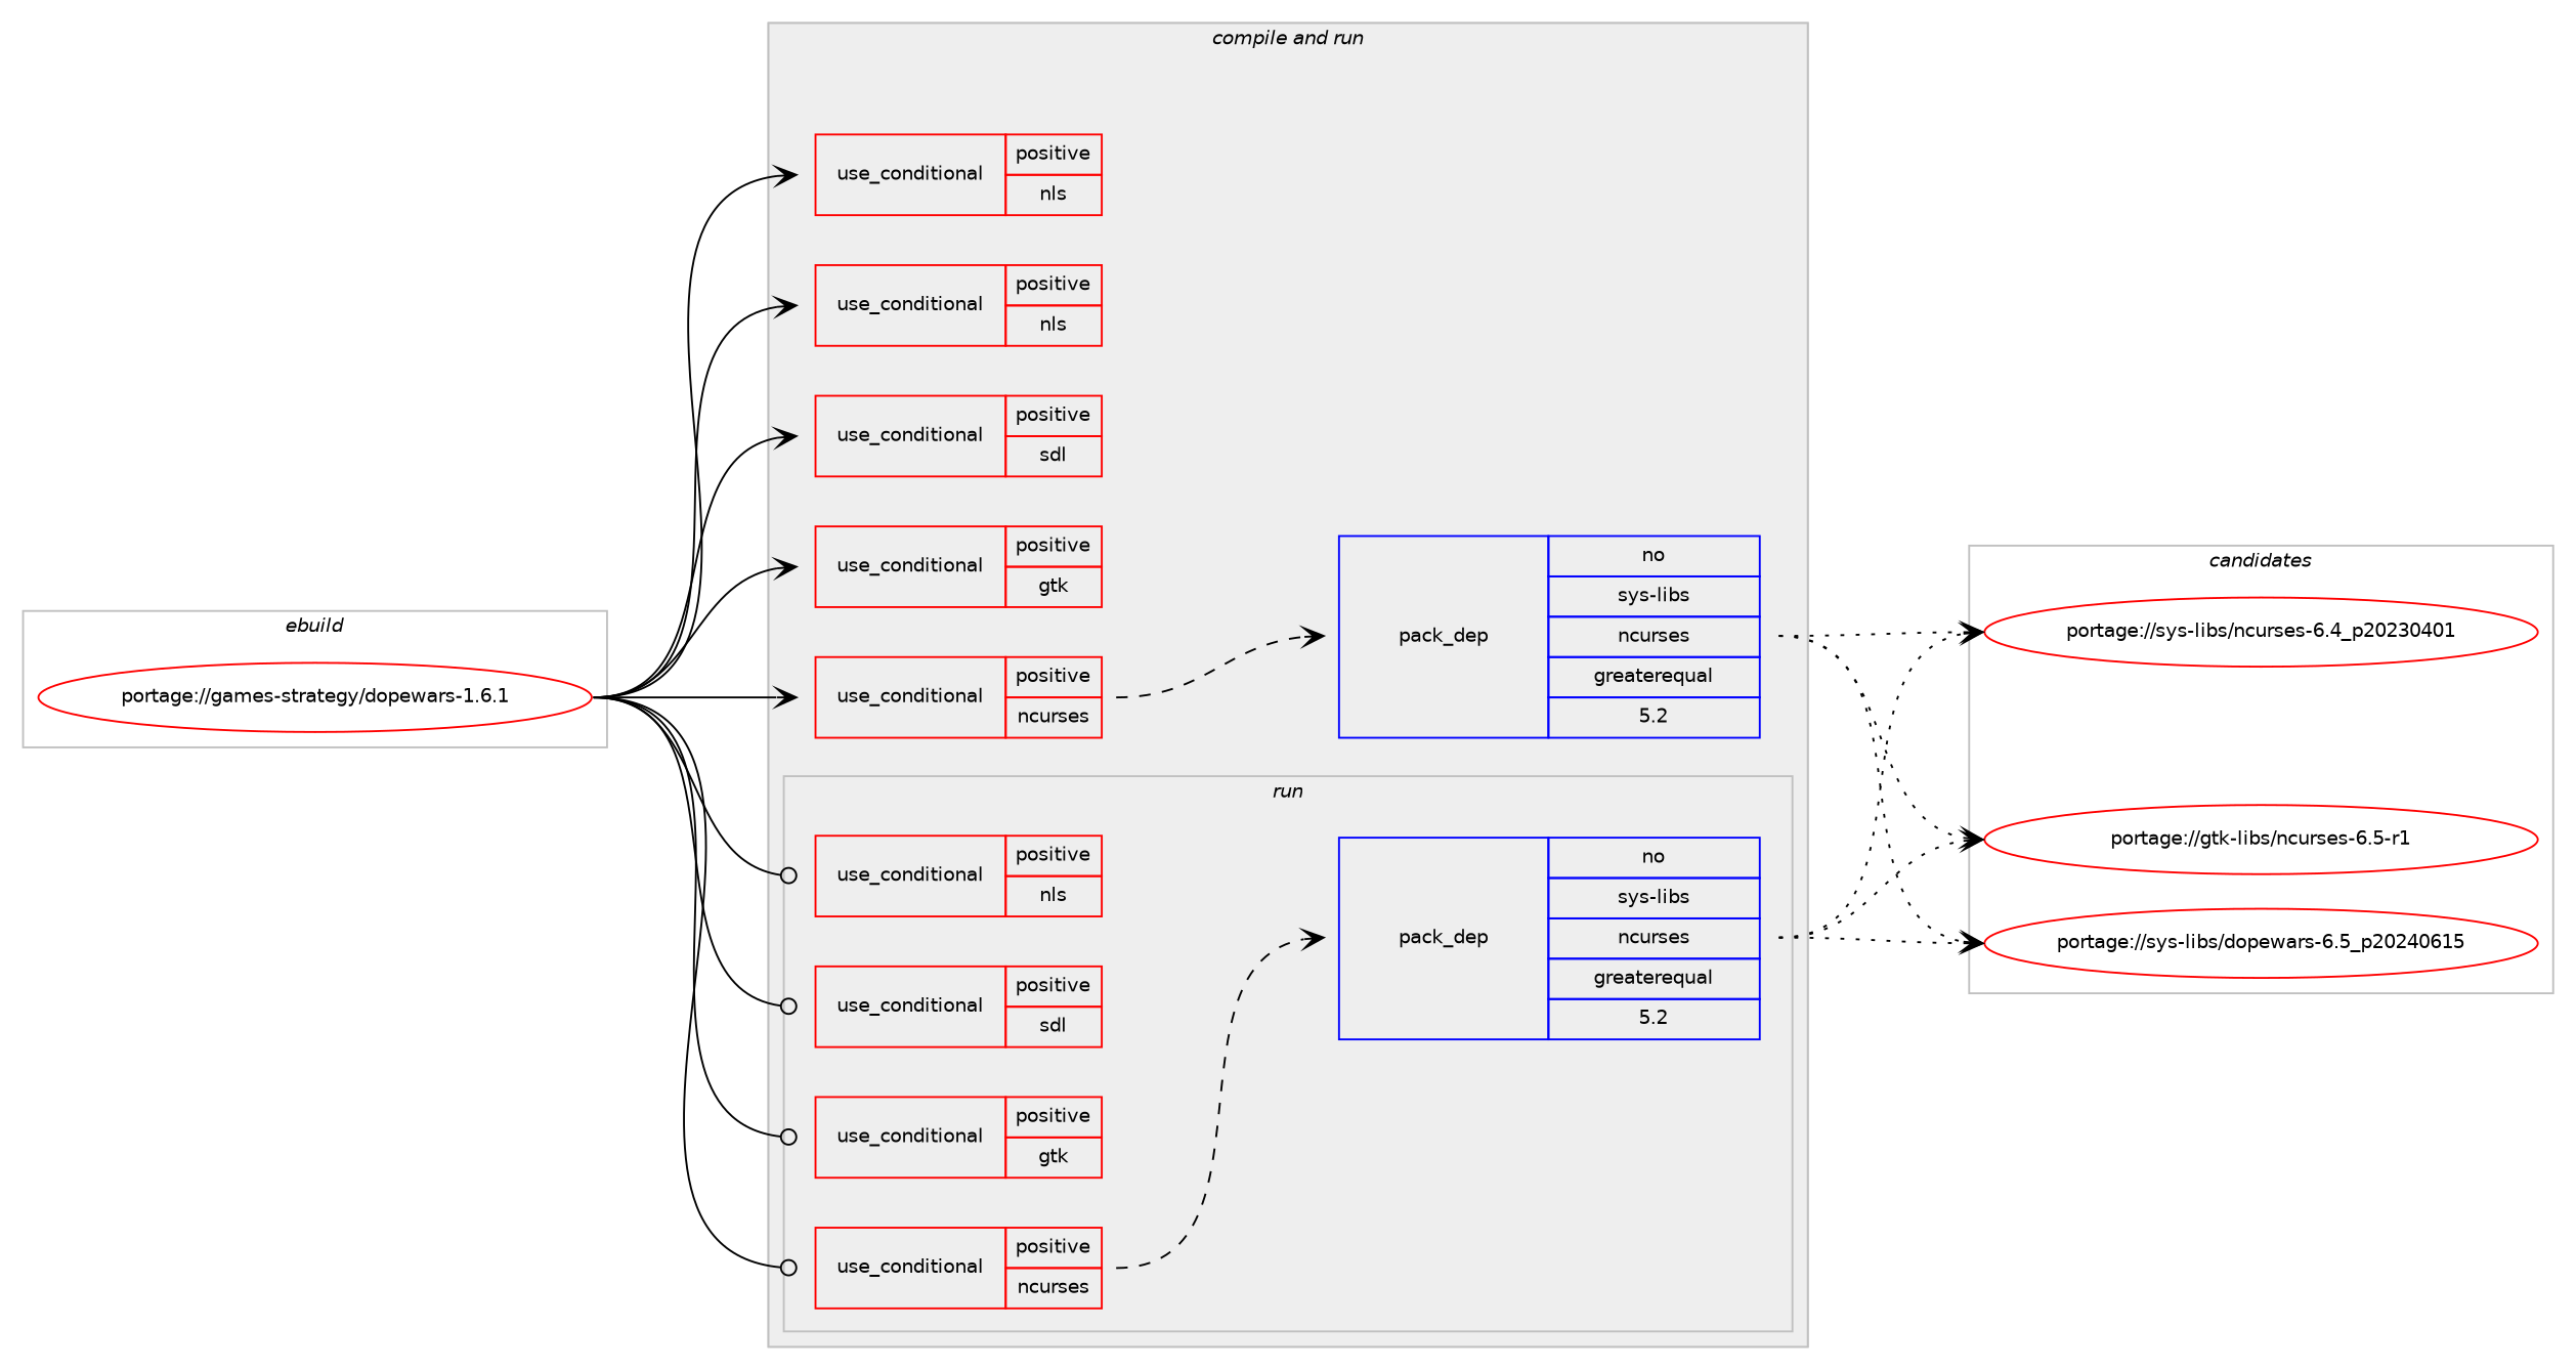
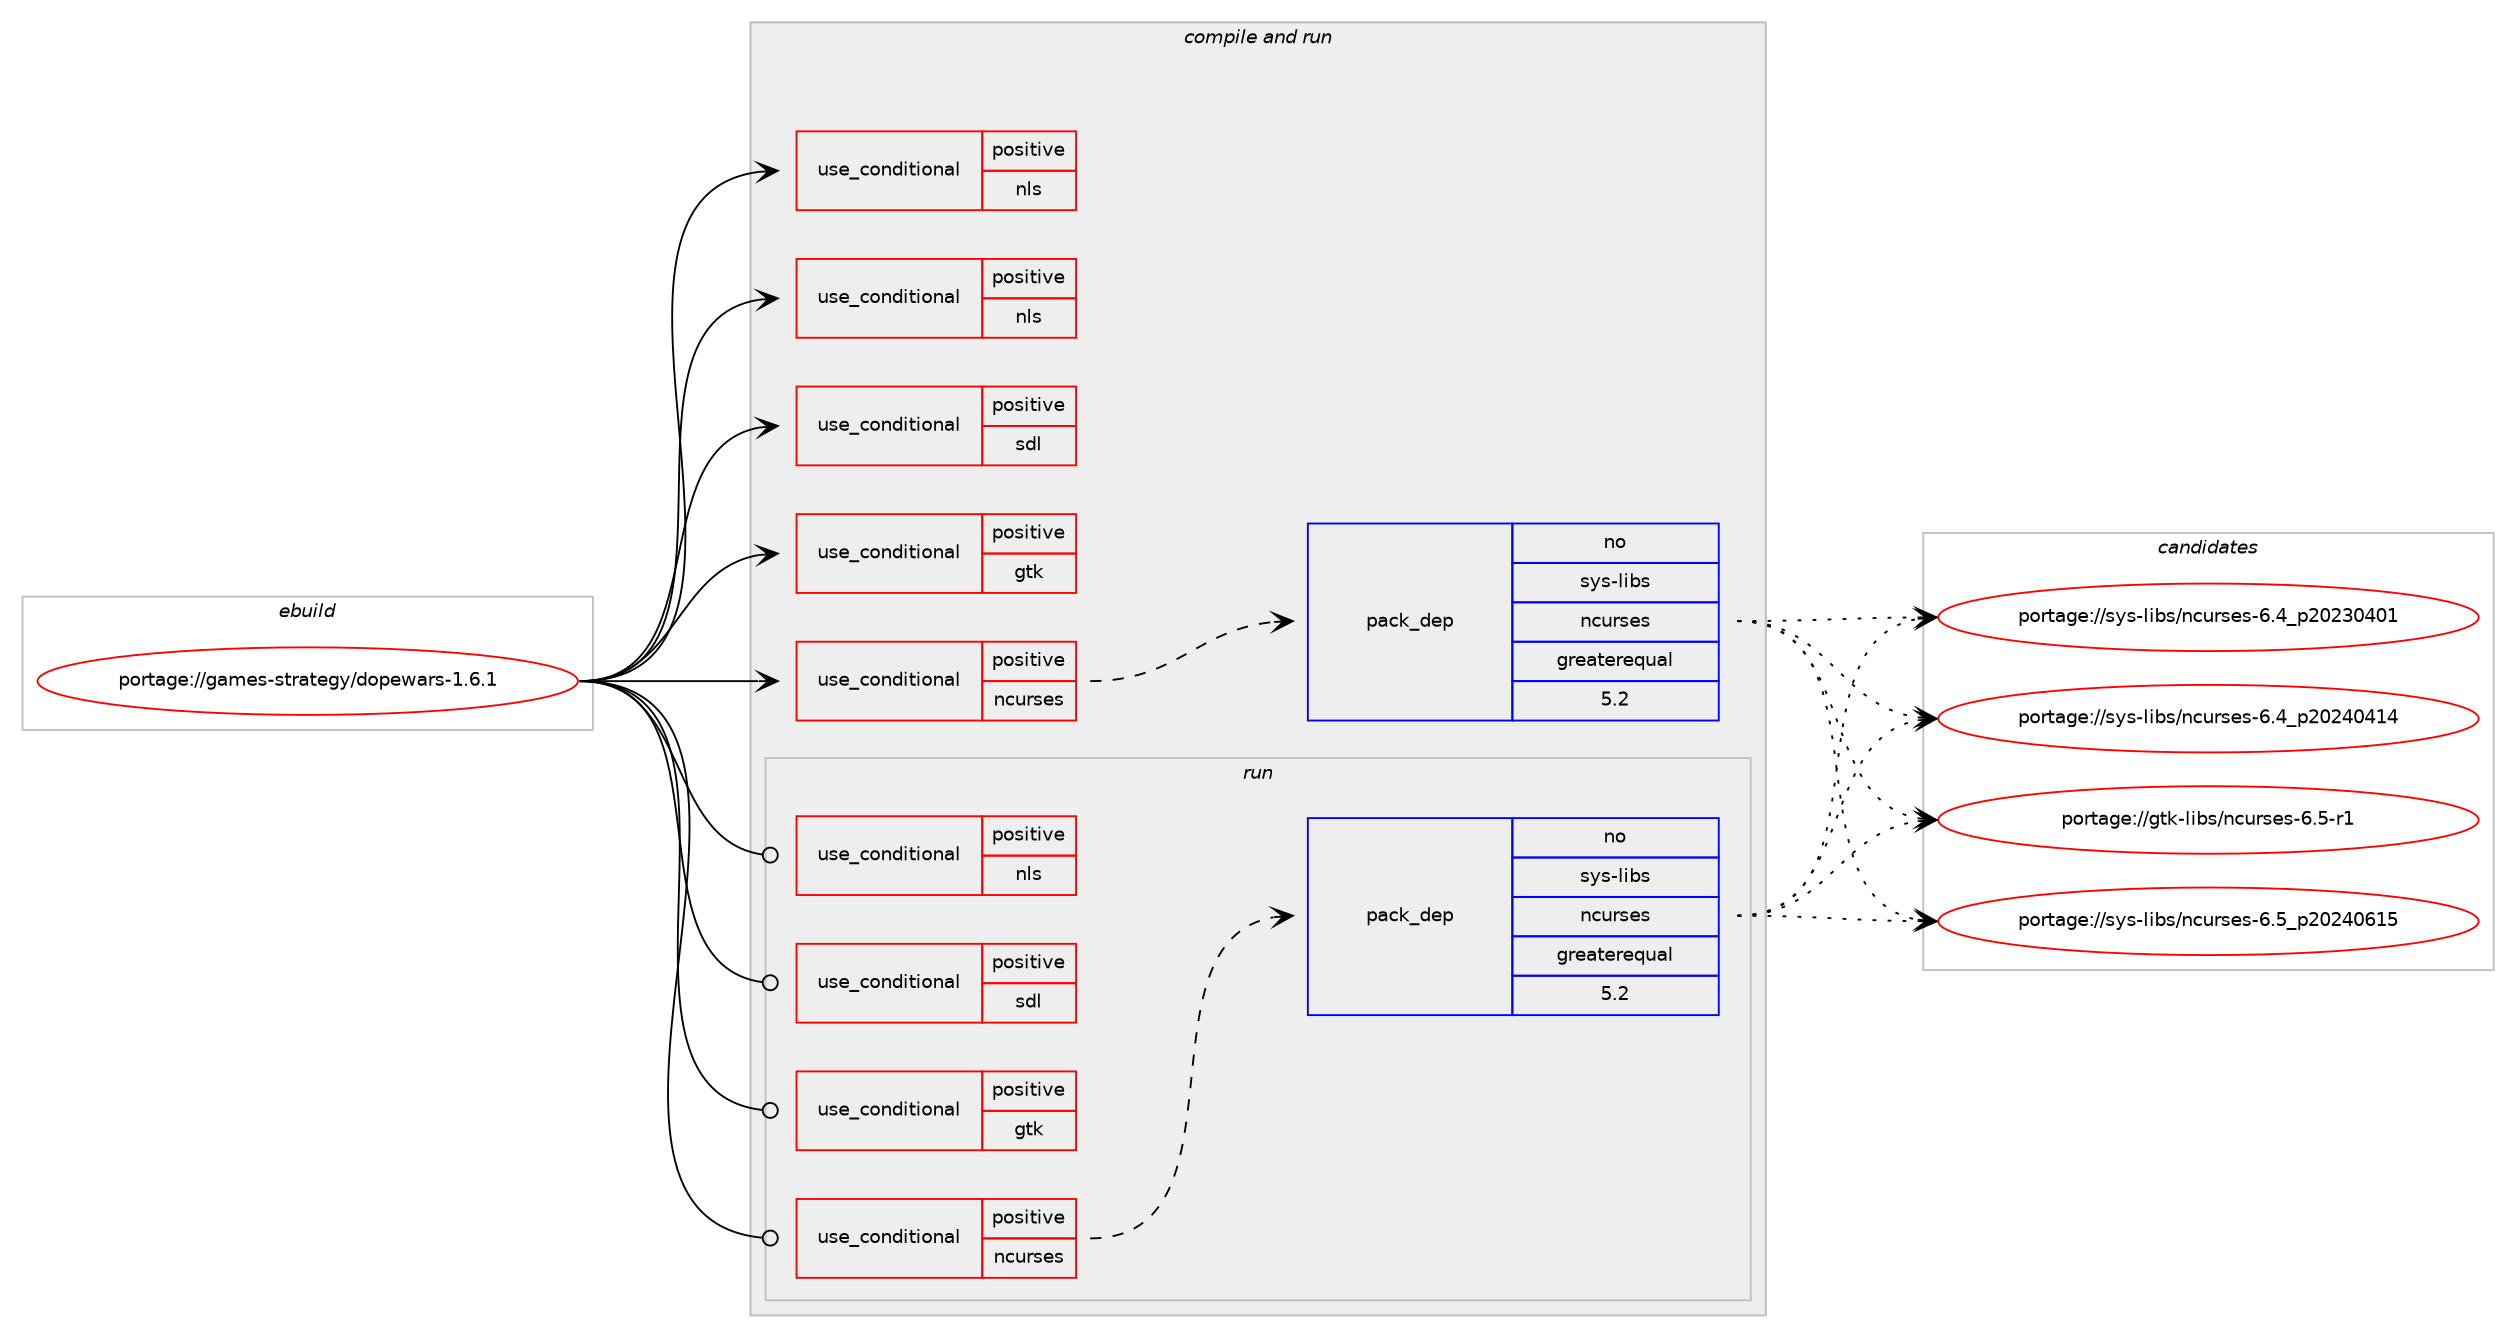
  digraph {
    compound=true
    concentrate=true
    fontname=Helvetica
    fontsize=10
    newrank=true
    rankdir=LR
    ranksep=1.5
    node [color=red fontname=Helvetica fontsize=10 shape=none]
    edge [arrowhead=vee headport=w style=solid tailport=e weight=20]
    n1 [label="portage://games-strategy/dopewars-1.6.1" width=4 shape=""]
    n2 [label=<<TABLE BORDER="0" CELLBORDER="1" CELLSPACING="0" CELLPADDING="4"><TR><TD ROWSPAN="3" CELLPADDING="10">use_conditional</TD></TR><TR><TD>positive</TD></TR><TR><TD>gtk</TD></TR></TABLE>>]
    n3 [color=blue label=<<TABLE BORDER="0" CELLBORDER="1" CELLSPACING="0" CELLPADDING="4" WIDTH="220"><TR><TD ROWSPAN="6" CELLPADDING="30">pack_dep</TD></TR><TR><TD WIDTH="110">no</TD></TR><TR><TD>sys-libs</TD></TR><TR><TD>ncurses</TD></TR><TR><TD>greaterequal</TD></TR><TR><TD>5.2</TD></TR></TABLE>>]
    n4 [label=<<TABLE BORDER="0" CELLBORDER="1" CELLSPACING="0" CELLPADDING="4"><TR><TD ROWSPAN="3" CELLPADDING="10">use_conditional</TD></TR><TR><TD>positive</TD></TR><TR><TD>ncurses</TD></TR></TABLE>>]
    n5 [label=<<TABLE BORDER="0" CELLBORDER="1" CELLSPACING="0" CELLPADDING="4"><TR><TD ROWSPAN="3" CELLPADDING="10">use_conditional</TD></TR><TR><TD>positive</TD></TR><TR><TD>nls</TD></TR></TABLE>>]
    n6 [label=<<TABLE BORDER="0" CELLBORDER="1" CELLSPACING="0" CELLPADDING="4"><TR><TD ROWSPAN="3" CELLPADDING="10">use_conditional</TD></TR><TR><TD>positive</TD></TR><TR><TD>nls</TD></TR></TABLE>>]
    n7 [label=<<TABLE BORDER="0" CELLBORDER="1" CELLSPACING="0" CELLPADDING="4"><TR><TD ROWSPAN="3" CELLPADDING="10">use_conditional</TD></TR><TR><TD>positive</TD></TR><TR><TD>sdl</TD></TR></TABLE>>]
    n8 [label=<<TABLE BORDER="0" CELLBORDER="1" CELLSPACING="0" CELLPADDING="4"><TR><TD ROWSPAN="3" CELLPADDING="10">use_conditional</TD></TR><TR><TD>positive</TD></TR><TR><TD>gtk</TD></TR></TABLE>>]
    n9 [color=blue label=<<TABLE BORDER="0" CELLBORDER="1" CELLSPACING="0" CELLPADDING="4" WIDTH="220"><TR><TD ROWSPAN="6" CELLPADDING="30">pack_dep</TD></TR><TR><TD WIDTH="110">no</TD></TR><TR><TD>sys-libs</TD></TR><TR><TD>ncurses</TD></TR><TR><TD>greaterequal</TD></TR><TR><TD>5.2</TD></TR></TABLE>>]
    n10 [label=<<TABLE BORDER="0" CELLBORDER="1" CELLSPACING="0" CELLPADDING="4"><TR><TD ROWSPAN="3" CELLPADDING="10">use_conditional</TD></TR><TR><TD>positive</TD></TR><TR><TD>ncurses</TD></TR></TABLE>>]
    n11 [label=<<TABLE BORDER="0" CELLBORDER="1" CELLSPACING="0" CELLPADDING="4"><TR><TD ROWSPAN="3" CELLPADDING="10">use_conditional</TD></TR><TR><TD>positive</TD></TR><TR><TD>nls</TD></TR></TABLE>>]
    n12 [label=<<TABLE BORDER="0" CELLBORDER="1" CELLSPACING="0" CELLPADDING="4"><TR><TD ROWSPAN="3" CELLPADDING="10">use_conditional</TD></TR><TR><TD>positive</TD></TR><TR><TD>sdl</TD></TR></TABLE>>]
    n13 [label="portage://sys-libs/ncurses-6.4_p20230401" width=4 shape=""]
+   n14 [label="portage://sys-libs/ncurses-6.4_p20240414" width=4 shape=""]
    n15 [label="portage://gtk-libs/ncurses-6.5-r1" width=4 shape=""]
-   n16 [label="portage://sys-libs/dopewars-6.5_p20240615" width=4 shape=""]
+   n16 [label="portage://sys-libs/ncurses-6.5_p20240615" width=4 shape=""]
    subgraph cluster_1 {
      color=gray
      label=<<i>ebuild</i>>
      rank=same
      n1
    }
    subgraph cluster_2 {
      color=gray
      label=<<i>dependencies</i>>
      subgraph cluster_3 {
        color=gray
        fillcolor="#eeeeee"
        label=<<i>compile</i>>
        style=filled
        subgraph sub_4 {
          color=gray
          fillcolor="#eeeeee"
          label=<<i>compile</i>>
          style=filled
          n2
        }
        subgraph sub_5 {
          color=gray
          fillcolor="#eeeeee"
          label=<<i>compile</i>>
          style=filled
          n4
          subgraph sub_6 {
            color=gray
            fillcolor="#eeeeee"
            label=<<i>compile</i>>
            style=filled
            n3
          }
        }
        subgraph sub_7 {
          color=gray
          fillcolor="#eeeeee"
          label=<<i>compile</i>>
          style=filled
          n5
        }
        subgraph sub_8 {
          color=gray
          fillcolor="#eeeeee"
          label=<<i>compile</i>>
          style=filled
          n6
        }
        subgraph sub_9 {
          color=gray
          fillcolor="#eeeeee"
          label=<<i>compile</i>>
          style=filled
          n7
        }
      }
      subgraph cluster_10 {
        color=gray
        fillcolor="#eeeeee"
        label=<<i>compile and run</i>>
        style=filled
      }
      subgraph cluster_11 {
        color=gray
        fillcolor="#eeeeee"
        label=<<i>run</i>>
        style=filled
        subgraph sub_12 {
          color=gray
          fillcolor="#eeeeee"
          label=<<i>run</i>>
          style=filled
          n8
        }
        subgraph sub_13 {
          color=gray
          fillcolor="#eeeeee"
          label=<<i>run</i>>
          style=filled
          n10
          subgraph sub_14 {
            color=gray
            fillcolor="#eeeeee"
            label=<<i>run</i>>
            style=filled
            n9
          }
        }
        subgraph sub_15 {
          color=gray
          fillcolor="#eeeeee"
          label=<<i>run</i>>
          style=filled
          n11
        }
        subgraph sub_16 {
          color=gray
          fillcolor="#eeeeee"
          label=<<i>run</i>>
          style=filled
          n12
        }
      }
    }
    subgraph cluster_17 {
      color=gray
      label=<<i>candidates</i>>
      rank=same
      subgraph sub_18 {
        color=black
        label=<<i>candidates</i>>
        nodesep=1
        rank=same
        n13
+       n14
        n15
        n16
      }
      subgraph sub_19 {
        color=black
        label=<<i>candidates</i>>
        nodesep=1
        rank=same
        n13
+       n14
        n15
        n16
      }
    }
    n1 -> n2
    n1 -> n4
    n1 -> n5
    n1 -> n6
    n1 -> n7
    n1 -> n8 [arrowhead=odot]
    n1 -> n10 [arrowhead=odot]
    n1 -> n11 [arrowhead=odot]
    n1 -> n12 [arrowhead=odot]
    n3 -> n13 [style=dotted weight=100]
+   n3 -> n14 [style=dotted weight=100]
    n3 -> n15 [style=dotted weight=100]
    n3 -> n16 [style=dotted weight=100]
    n4 -> n3 [style=dashed]
    n9 -> n13 [style=dotted weight=100]
+   n9 -> n14 [style=dotted weight=100]
    n9 -> n15 [style=dotted weight=100]
    n9 -> n16 [style=dotted weight=100]
    n10 -> n9 [style=dashed]
  }
